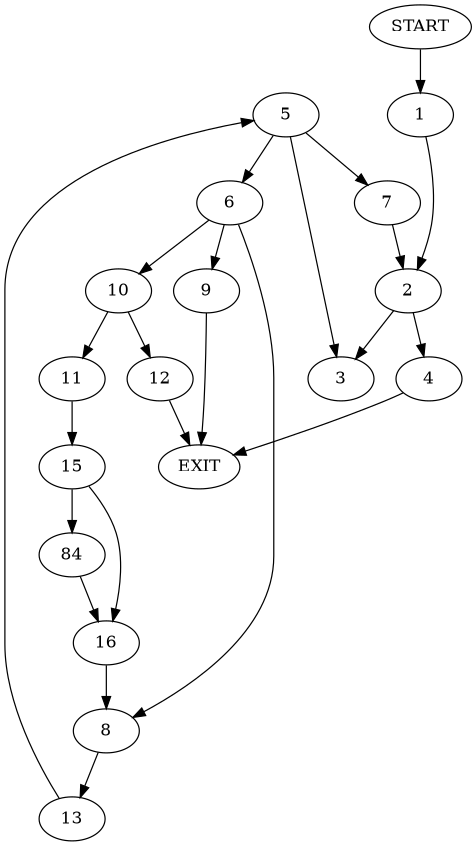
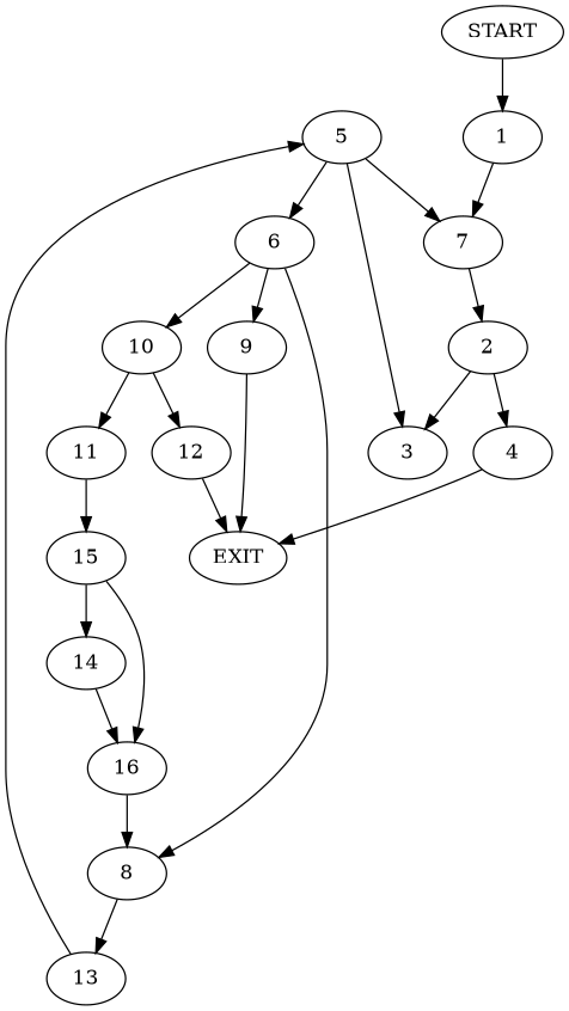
  digraph {
    n1 [label=START]
    1
    2
    n4 [label=EXIT]
    3
    4
    5
    6
    7
    8
    9
    10
    13
    11
    12
    15
-   14 [label=84]
+   14
    16
    n1 -> 1
-   1 -> 2
+   1 -> 7
    2 -> 3
    2 -> 4
    4 -> n4
    5 -> 3
    5 -> 6
    5 -> 7
    6 -> 8
    6 -> 9
    6 -> 10
    7 -> 2
    8 -> 13
    9 -> n4
    10 -> 11
    10 -> 12
    13 -> 5
    11 -> 15
    12 -> n4
    15 -> 14
    15 -> 16
    14 -> 16
    16 -> 8
  }
